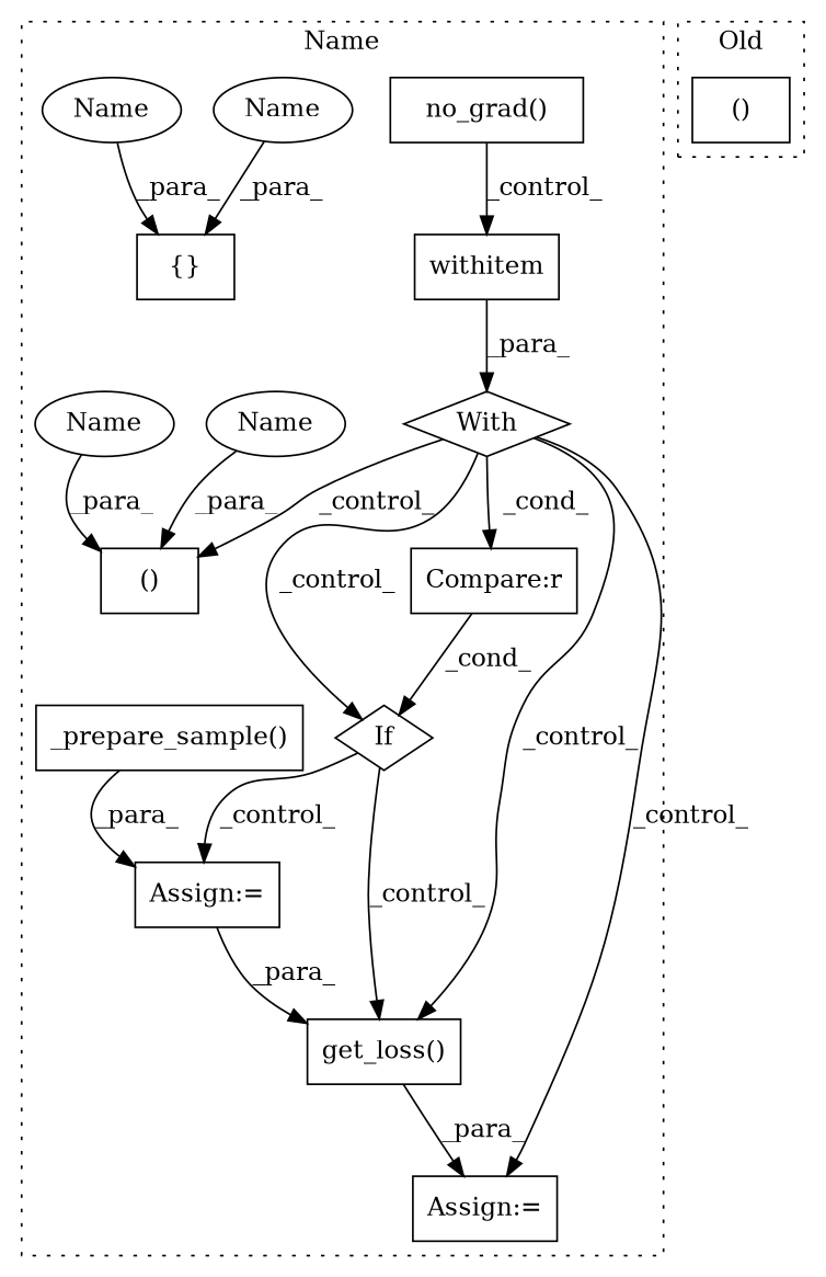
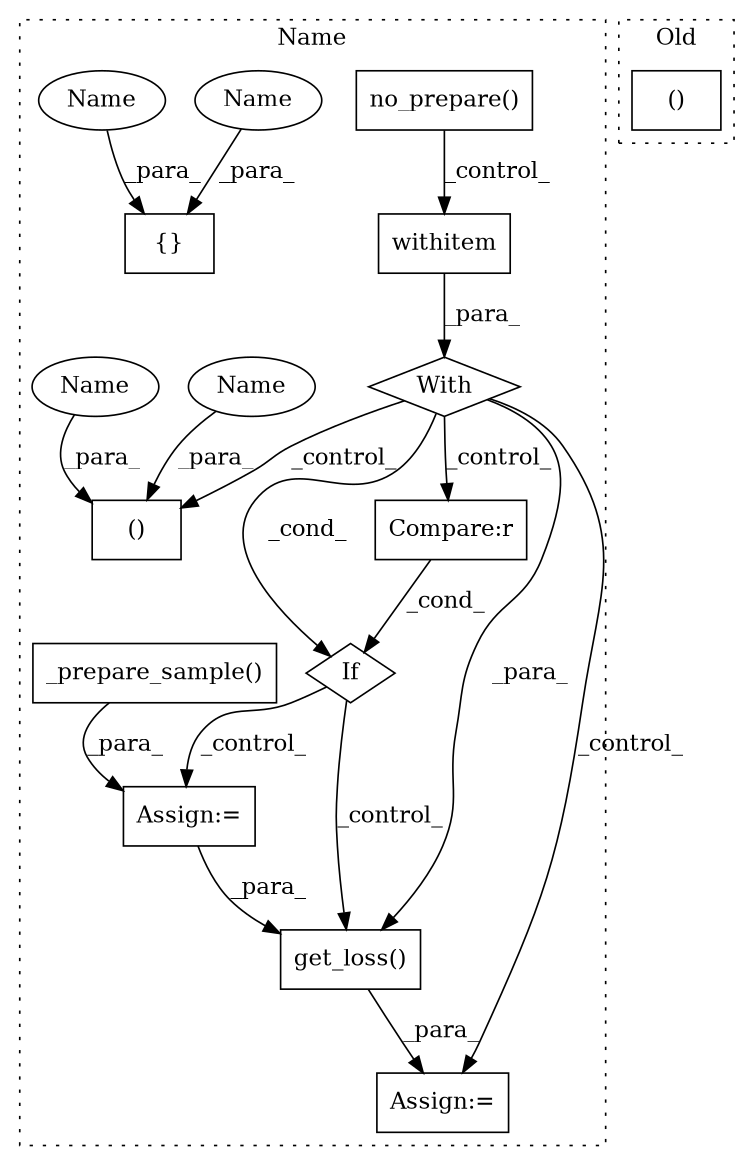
  digraph {
    node [a=87 l=14 s=11232 shape=box]
    n1 [a=75 l="36,15" label="get_loss()" s="11264,11334"]
    n2 [a=68 l=3 label="Assign:=" s=11172]
    n3 [a=68 l=32 label="Assign:="]
    n4 [a=96 l=3 label=If s=11131 shape=diamond]
    n5 [a=40 label="Compare:r" s=11134]
    n6 [a=49 l=5 label=withitem s=11052]
    n7 [a=54 l=29 label="()"]
    n8 [a=59 l="1,0" label="{}" s="11549,11577"]
    n9 [a=39 l="5,24" label=With s="11047,11057" shape=diamond]
    n10 [a=75 l="21,1" label="_prepare_sample()" s="11175,11213"]
-   n11 [a=75 l=15 label="no_grad()" s=11052]
+   n11 [a=75 l=15 label="no_prepare()" s=11052]
    n12 [l=11 label=Name s=11566 shape=ellipse]
    n13 [l=11 label=Name s=11234 shape=ellipse]
    n14 [label=Name s=11247 shape=ellipse]
    n15 [label=Name s=11550 shape=ellipse]
    n16 [a=54 l=16 label="()" s=12484]
    subgraph cluster_1 {
      label=Name
      style=dotted
      n1
      n2
      n3
      n4
      n5
      n6
      n7
      n8
      n9
      n10
      n11
      n12
      n13
      n14
      n15
    }
    subgraph cluster_2 {
      label=Old
      style=dotted
      n16
    }
    n1 -> n3 [label=_para_]
    n2 -> n1 [label=_para_]
    n4 -> n1 [label=_control_]
    n4 -> n2 [label=_control_]
    n5 -> n4 [label=_cond_]
    n6 -> n9 [label=_para_]
-   n9 -> n1 [label=_control_]
+   n9 -> n1 [label=_para_]
    n9 -> n3 [label=_control_]
-   n9 -> n4 [label=_control_]
-   n9 -> n5 [label=_cond_]
+   n9 -> n4 [label=_cond_]
+   n9 -> n5 [label=_control_]
    n9 -> n7 [label=_control_]
    n10 -> n2 [label=_para_]
    n11 -> n6 [label=_control_]
    n12 -> n8 [label=_para_]
    n13 -> n7 [label=_para_]
    n14 -> n7 [label=_para_]
    n15 -> n8 [label=_para_]
  }
